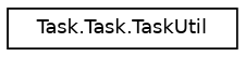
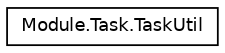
  digraph {
    rankdir=TB
-   n1 [color=black fillcolor=white fontname=Helvetica fontsize=10 height=0.2 label="Task.Task.TaskUtil" shape=record style=filled width=0.4]
+   n1 [color=black fillcolor=white fontname=Helvetica fontsize=10 height=0.2 label="Module.Task.TaskUtil" shape=record style=filled width=0.4]
  }
